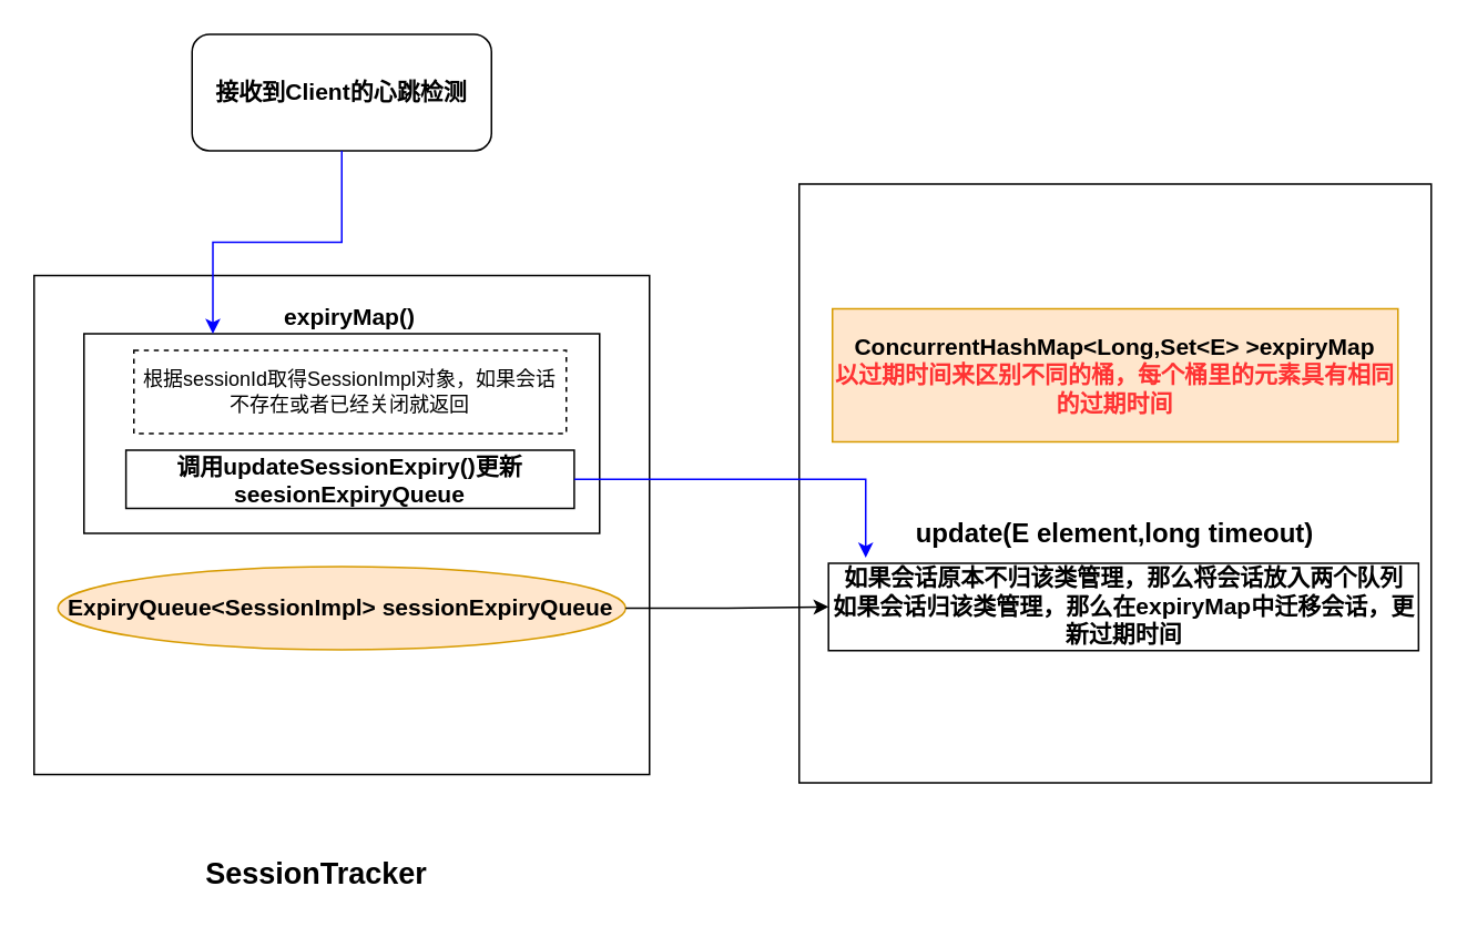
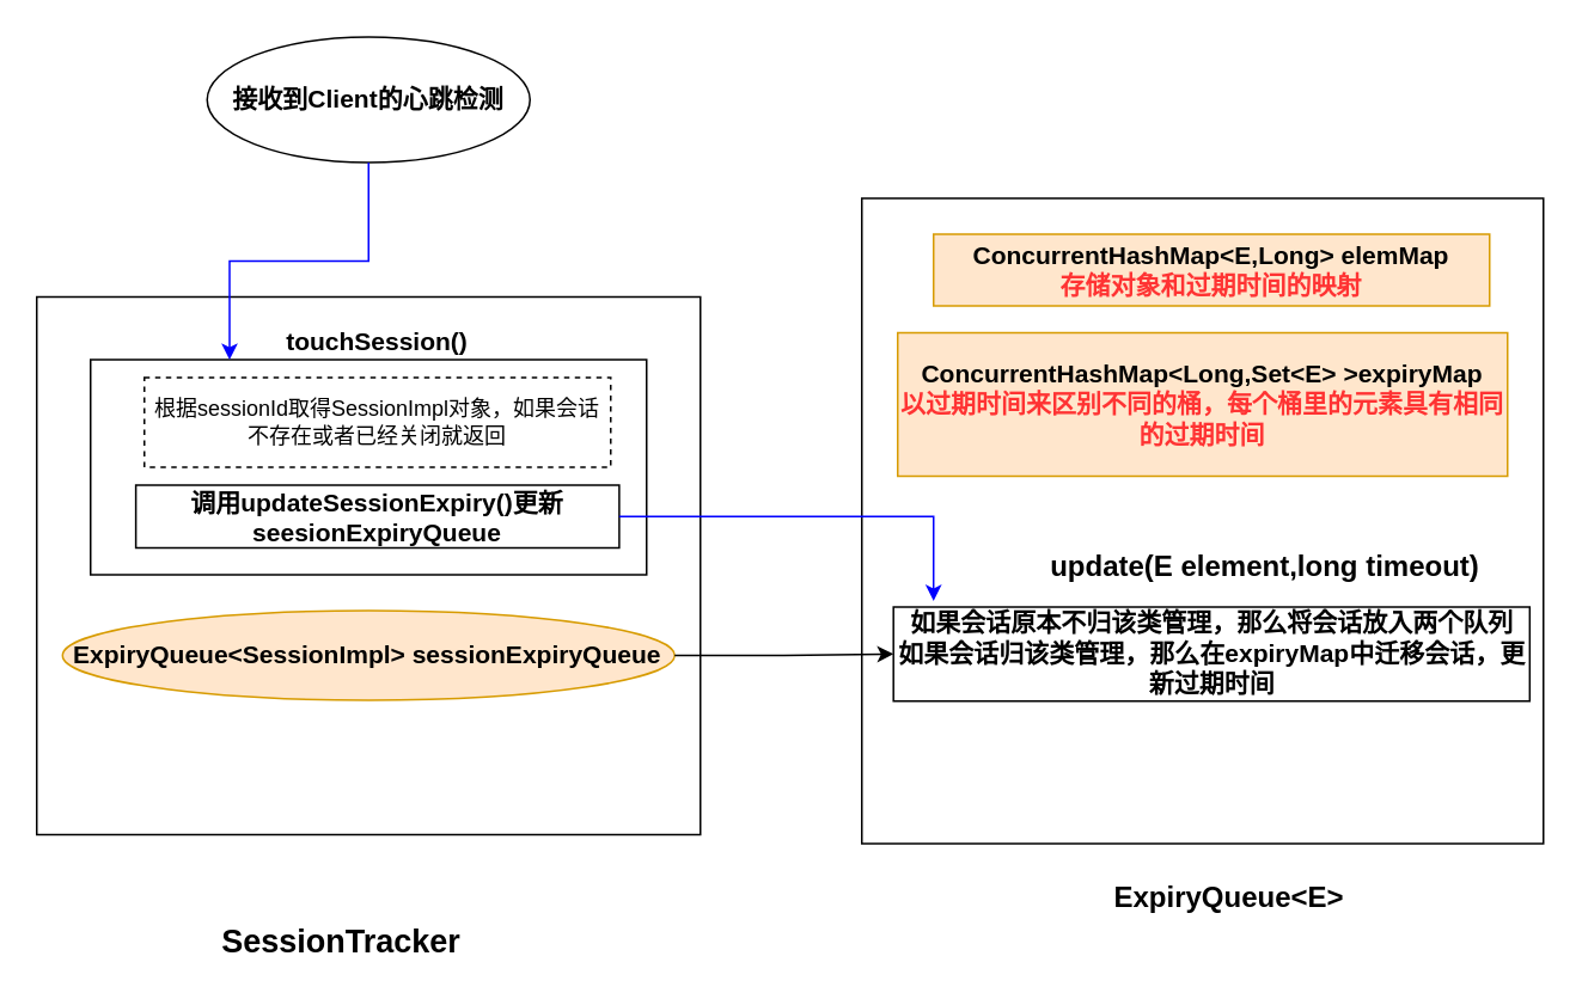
  <mxCell id="0" />
  <mxCell id="1" parent="0" />
- <mxCell id="2" value="&lt;b&gt;&lt;font style=&quot;font-size: 14px&quot;&gt;接收到Client的心跳检测&lt;/font&gt;&lt;/b&gt;" style="rounded=1;whiteSpace=wrap;html=1;" vertex="1" parent="1"><mxGeometry x="115" y="20" width="180" height="70" as="geometry" /></mxCell>
+ <mxCell id="2" value="&lt;b&gt;&lt;font style=&quot;font-size: 14px&quot;&gt;接收到Client的心跳检测&lt;/font&gt;&lt;/b&gt;" style="ellipse;whiteSpace=wrap;html=1;" vertex="1" parent="1"><mxGeometry x="115" y="20" width="180" height="70" as="geometry" /></mxCell>
  <mxCell id="3" value="" style="rounded=0;whiteSpace=wrap;html=1;" vertex="1" parent="1"><mxGeometry x="20" y="165" width="370" height="300" as="geometry" /></mxCell>
  <mxCell id="4" value="&lt;b&gt;&lt;font style=&quot;font-size: 18px&quot;&gt;SessionTracker&lt;/font&gt;&lt;/b&gt;" style="text;html=1;strokeColor=none;fillColor=none;align=center;verticalAlign=middle;whiteSpace=wrap;rounded=0;" vertex="1" parent="1"><mxGeometry x="170" y="515" width="40" height="20" as="geometry" /></mxCell>
- <mxCell id="5" value="&lt;font style=&quot;font-size: 14px&quot;&gt;&lt;b&gt;expiryMap()&lt;/b&gt;&lt;/font&gt;" style="text;html=1;strokeColor=none;fillColor=none;align=center;verticalAlign=middle;whiteSpace=wrap;rounded=0;" vertex="1" parent="1"><mxGeometry x="190" y="180" width="40" height="20" as="geometry" /></mxCell>
+ <mxCell id="5" value="&lt;font style=&quot;font-size: 14px&quot;&gt;&lt;b&gt;touchSession()&lt;/b&gt;&lt;/font&gt;" style="text;html=1;strokeColor=none;fillColor=none;align=center;verticalAlign=middle;whiteSpace=wrap;rounded=0;" vertex="1" parent="1"><mxGeometry x="190" y="180" width="40" height="20" as="geometry" /></mxCell>
  <mxCell id="6" value="" style="rounded=0;whiteSpace=wrap;html=1;" vertex="1" parent="1"><mxGeometry x="50" y="200" width="310" height="120" as="geometry" /></mxCell>
  <mxCell id="7" style="edgeStyle=orthogonalEdgeStyle;rounded=0;orthogonalLoop=1;jettySize=auto;html=1;exitX=0.5;exitY=1;exitDx=0;exitDy=0;entryX=0.25;entryY=0;entryDx=0;entryDy=0;strokeColor=#0000FF;" edge="1" parent="1" source="2" target="6"><mxGeometry relative="1" as="geometry" /></mxCell>
  <mxCell id="8" value="根据sessionId取得SessionImpl对象，如果会话不存在或者已经关闭就返回" style="rounded=0;whiteSpace=wrap;html=1;dashed=1;" vertex="1" parent="1"><mxGeometry x="80" y="210" width="260" height="50" as="geometry" /></mxCell>
  <mxCell id="9" value="&lt;b&gt;&lt;font style=&quot;font-size: 14px&quot;&gt;调用updateSessionExpiry()更新seesionExpiryQueue&lt;/font&gt;&lt;/b&gt;" style="rounded=0;whiteSpace=wrap;html=1;" vertex="1" parent="1"><mxGeometry x="75.25" y="270" width="269.5" height="35" as="geometry" /></mxCell>
  <mxCell id="10" value="&lt;b&gt;&lt;font style=&quot;font-size: 14px&quot;&gt;ExpiryQueue&amp;lt;SessionImpl&amp;gt; sessionExpiryQueue&lt;/font&gt;&lt;/b&gt;" style="ellipse;whiteSpace=wrap;html=1;fillColor=#ffe6cc;strokeColor=#d79b00;" vertex="1" parent="1"><mxGeometry x="34.38" y="340" width="341.25" height="50" as="geometry" /></mxCell>
  <mxCell id="11" value="" style="rounded=0;whiteSpace=wrap;html=1;" vertex="1" parent="1"><mxGeometry x="480" y="110" width="380" height="360" as="geometry" /></mxCell>
+ <mxCell id="12" value="&lt;b&gt;&lt;font style=&quot;font-size: 16px&quot;&gt;ExpiryQueue&amp;lt;E&amp;gt;&lt;/font&gt;&lt;/b&gt;" style="text;html=1;strokeColor=none;fillColor=none;align=center;verticalAlign=middle;whiteSpace=wrap;rounded=0;" vertex="1" parent="1"><mxGeometry x="530" y="490" width="310" height="20" as="geometry" /></mxCell>
+ <mxCell id="13" value="&lt;font style=&quot;font-size: 14px&quot;&gt;&lt;b&gt;ConcurrentHashMap&amp;lt;E,Long&amp;gt; elemMap&lt;br&gt;&lt;font color=&quot;#ff3333&quot;&gt;存储对象和过期时间的映射&lt;/font&gt;&lt;br&gt;&lt;/b&gt;&lt;/font&gt;" style="rounded=0;whiteSpace=wrap;html=1;fillColor=#ffe6cc;strokeColor=#d79b00;" vertex="1" parent="1"><mxGeometry x="520" y="130" width="310" height="40" as="geometry" /></mxCell>
  <mxCell id="14" value="&lt;b&gt;&lt;font style=&quot;font-size: 14px&quot;&gt;ConcurrentHashMap&amp;lt;Long,Set&amp;lt;E&amp;gt; &amp;gt;expiryMap&lt;br&gt;&lt;font color=&quot;#ff3333&quot;&gt;以过期时间来区别不同的桶，每个桶里的元素具有相同的过期时间&lt;/font&gt;&lt;br&gt;&lt;/font&gt;&lt;/b&gt;" style="rounded=0;whiteSpace=wrap;html=1;fillColor=#ffe6cc;strokeColor=#d79b00;" vertex="1" parent="1"><mxGeometry x="500" y="185" width="340" height="80" as="geometry" /></mxCell>
  <mxCell id="15" value="&lt;span style=&quot;font-size: 14px&quot;&gt;&lt;b&gt;如果会话原本不归该类管理，那么将会话放入两个队列&lt;br&gt;如果会话归该类管理，那么在expiryMap中迁移会话，更新过期时间&lt;br&gt;&lt;/b&gt;&lt;/span&gt;" style="rounded=0;whiteSpace=wrap;html=1;" vertex="1" parent="1"><mxGeometry x="497.63" y="338" width="354.75" height="52.5" as="geometry" /></mxCell>
- <mxCell id="16" value="&lt;span style=&quot;font-size: 16px&quot;&gt;&lt;b&gt;update(E element,long timeout)&lt;/b&gt;&lt;/span&gt;" style="text;html=1;strokeColor=none;fillColor=none;align=center;verticalAlign=middle;whiteSpace=wrap;rounded=0;" vertex="1" parent="1"><mxGeometry x="535.25" y="310" width="270" height="20" as="geometry" /></mxCell>
+ <mxCell id="16" value="&lt;span style=&quot;font-size: 16px&quot;&gt;&lt;b&gt;update(E element,long timeout)&lt;/b&gt;&lt;/span&gt;" style="text;html=1;strokeColor=none;fillColor=none;align=center;verticalAlign=middle;whiteSpace=wrap;rounded=0;" vertex="1" parent="1"><mxGeometry x="570.25" y="305" width="270" height="20" as="geometry" /></mxCell>
  <mxCell id="17" style="edgeStyle=orthogonalEdgeStyle;rounded=0;orthogonalLoop=1;jettySize=auto;html=1;exitX=1;exitY=0.5;exitDx=0;exitDy=0;entryX=0.063;entryY=-0.065;entryDx=0;entryDy=0;entryPerimeter=0;strokeColor=#0000FF;" edge="1" parent="1" source="9" target="15"><mxGeometry relative="1" as="geometry" /></mxCell>
  <mxCell id="18" style="edgeStyle=orthogonalEdgeStyle;rounded=0;orthogonalLoop=1;jettySize=auto;html=1;exitX=1;exitY=0.5;exitDx=0;exitDy=0;entryX=0;entryY=0.5;entryDx=0;entryDy=0;" edge="1" parent="1" source="10" target="15"><mxGeometry relative="1" as="geometry" /></mxCell>
